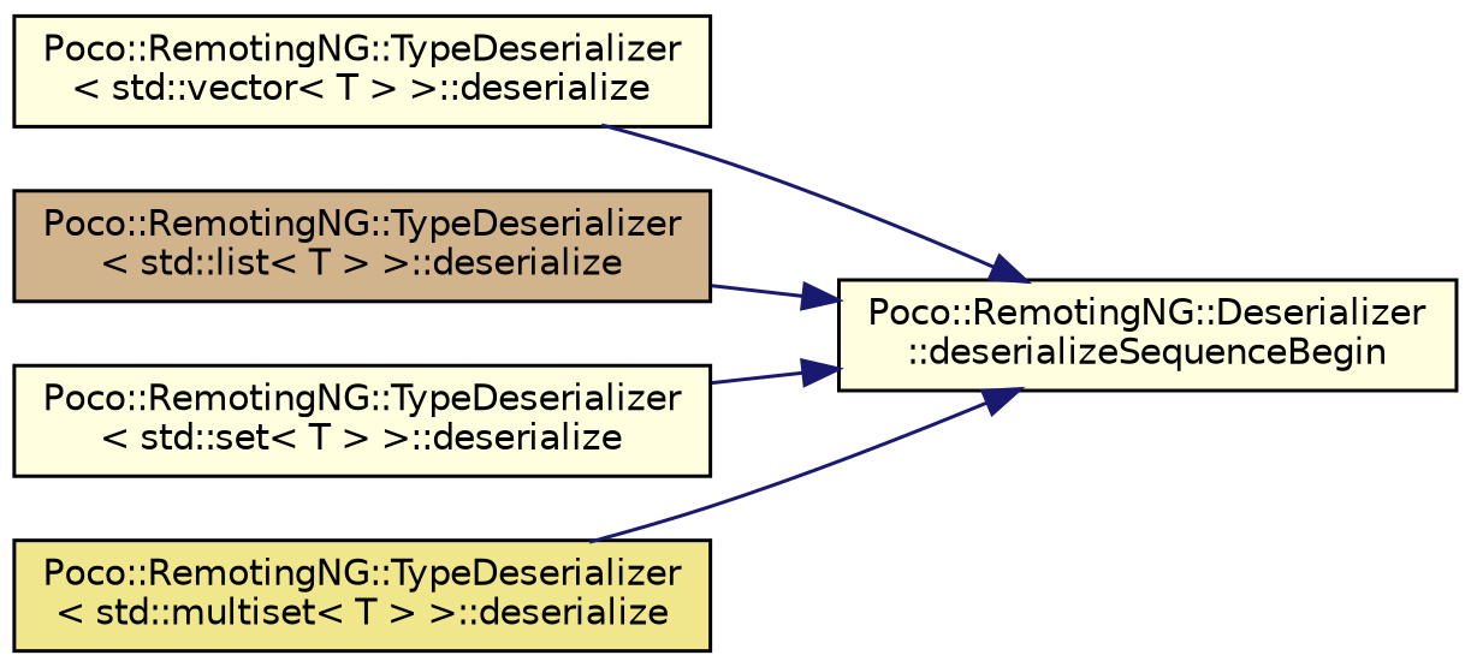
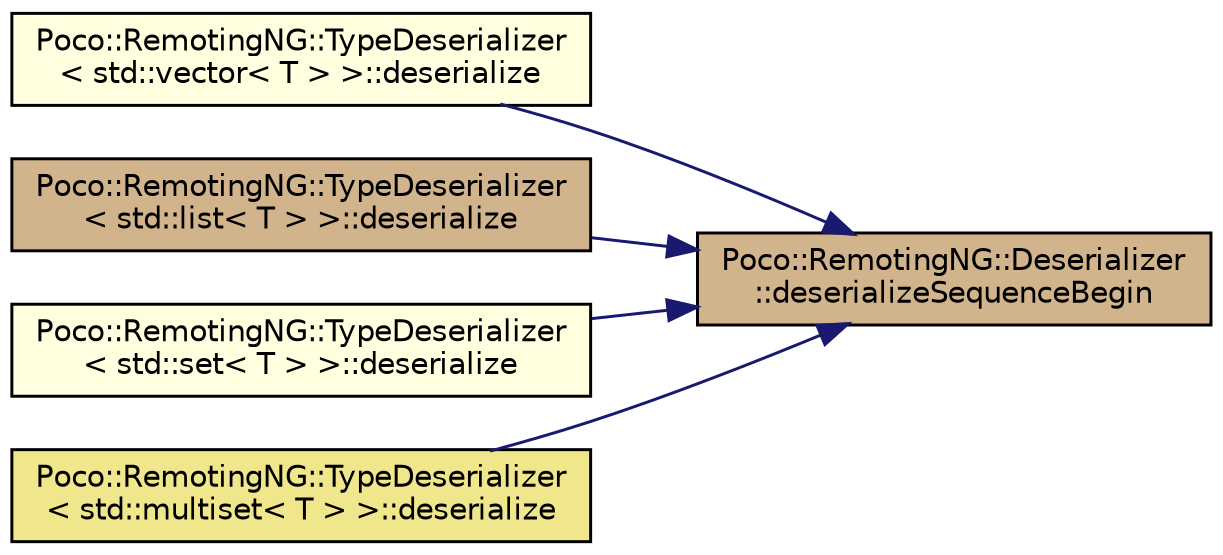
  digraph {
    rankdir=RL
    fontname="DejaVu Sans"
    node [color=black fillcolor=tan fontname="DejaVu Sans" fontsize=10 shape=record style=filled]
    edge [color=midnightblue dir=back fontname="DejaVu Sans" fontsize=10 labelfontname=Helvetica labelfontsize=10 style=solid]
-   n1 [fillcolor=lightyellow fontcolor=black height=0.2 label="Poco::RemotingNG::Deserializer\l::deserializeSequenceBegin" width=0.4]
+   n1 [fontcolor=black height=0.2 label="Poco::RemotingNG::Deserializer\l::deserializeSequenceBegin" width=0.4]
    n2 [fillcolor=lightyellow height=0.2 label="Poco::RemotingNG::TypeDeserializer\l\< std::vector\< T \> \>::deserialize" width=0.4]
    n3 [height=0.2 label="Poco::RemotingNG::TypeDeserializer\l\< std::list\< T \> \>::deserialize" width=0.4]
    n4 [fillcolor=lightyellow height=0.2 label="Poco::RemotingNG::TypeDeserializer\l\< std::set\< T \> \>::deserialize" width=0.4]
    n5 [fillcolor=khaki height=0.2 label="Poco::RemotingNG::TypeDeserializer\l\< std::multiset\< T \> \>::deserialize" width=0.4]
    n1 -> n2
    n1 -> n3
    n1 -> n4
    n1 -> n5
  }
